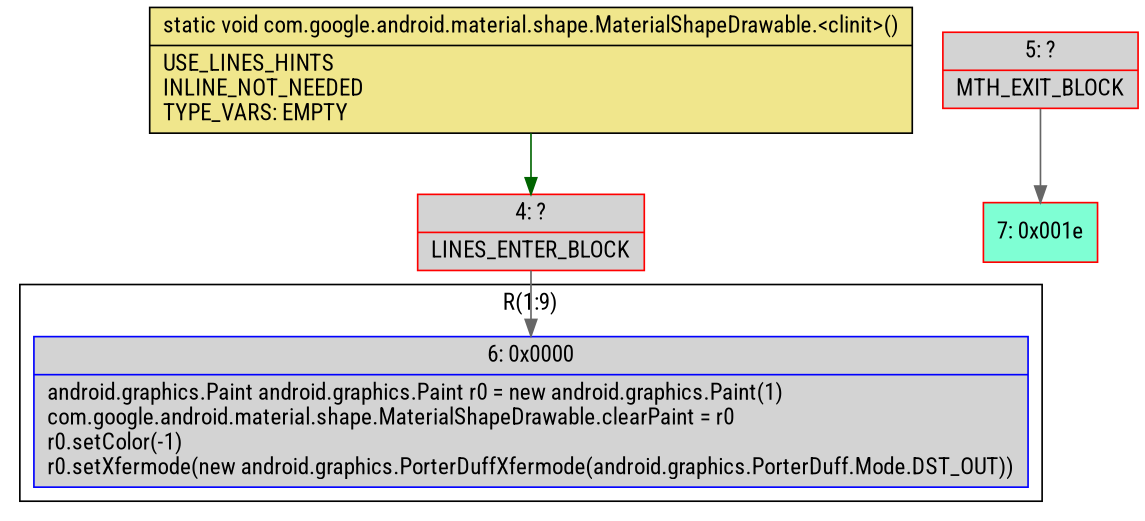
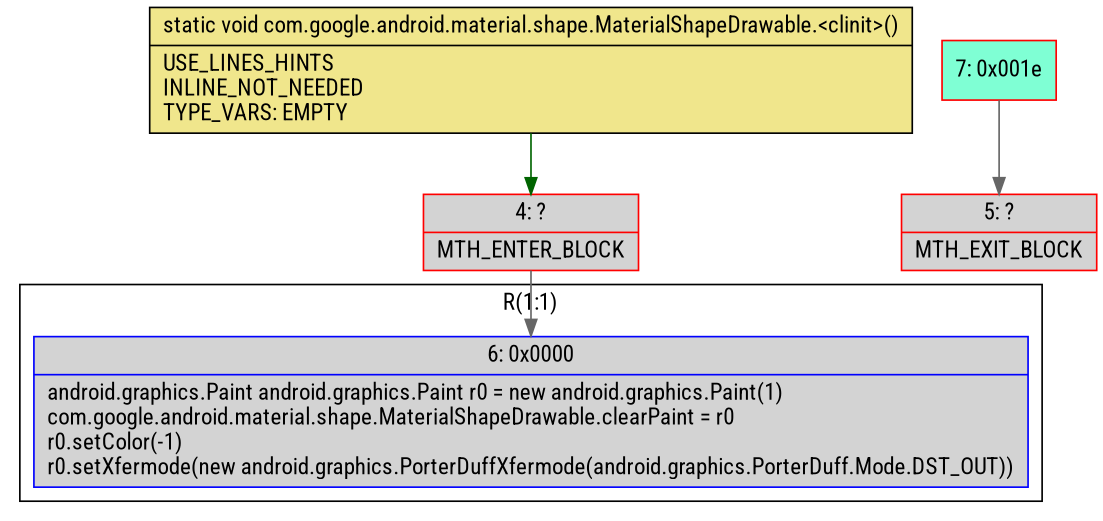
  digraph {
    fontname="Roboto Condensed"
    node [color=red fillcolor=lightgrey fontname="Roboto Condensed" shape=record style=filled]
    edge [color=gray40 fontname="Roboto Condensed"]
    n1 [color=blue label="{6\:\ 0x0000|android.graphics.Paint android.graphics.Paint r0 = new android.graphics.Paint(1)\lcom.google.android.material.shape.MaterialShapeDrawable.clearPaint = r0\lr0.setColor(\-1)\lr0.setXfermode(new android.graphics.PorterDuffXfermode(android.graphics.PorterDuff.Mode.DST_OUT))\l}"]
    n2 [fillcolor=aquamarine label="{7\:\ 0x001e}"]
    n3 [label="{5\:\ ?|MTH_EXIT_BLOCK\l}"]
-   n4 [label="{4\:\ ?|LINES_ENTER_BLOCK\l}"]
+   n4 [label="{4\:\ ?|MTH_ENTER_BLOCK\l}"]
    n5 [fillcolor=khaki label="{static void com.google.android.material.shape.MaterialShapeDrawable.\<clinit\>()  | USE_LINES_HINTS\lINLINE_NOT_NEEDED\lTYPE_VARS: EMPTY\l}" color=""]
    subgraph cluster_1 {
-     label="R(1:9)"
+     label="R(1:1)"
      n1
    }
-   n3 -> n2
+   n2 -> n3
    n4 -> n1
    n5 -> n4 [color=darkgreen]
  }
